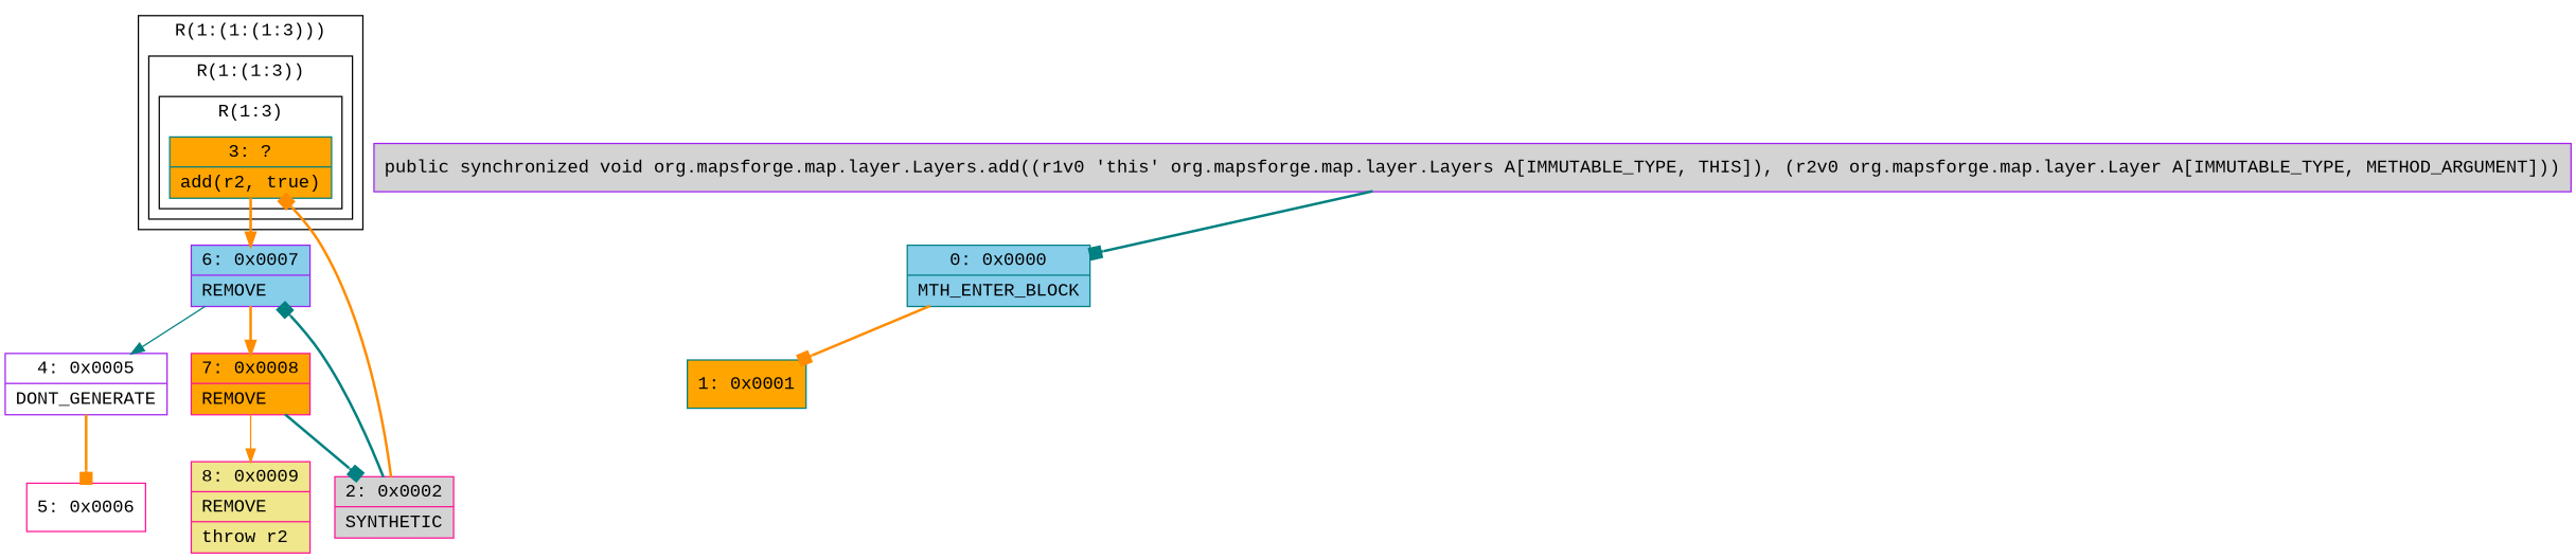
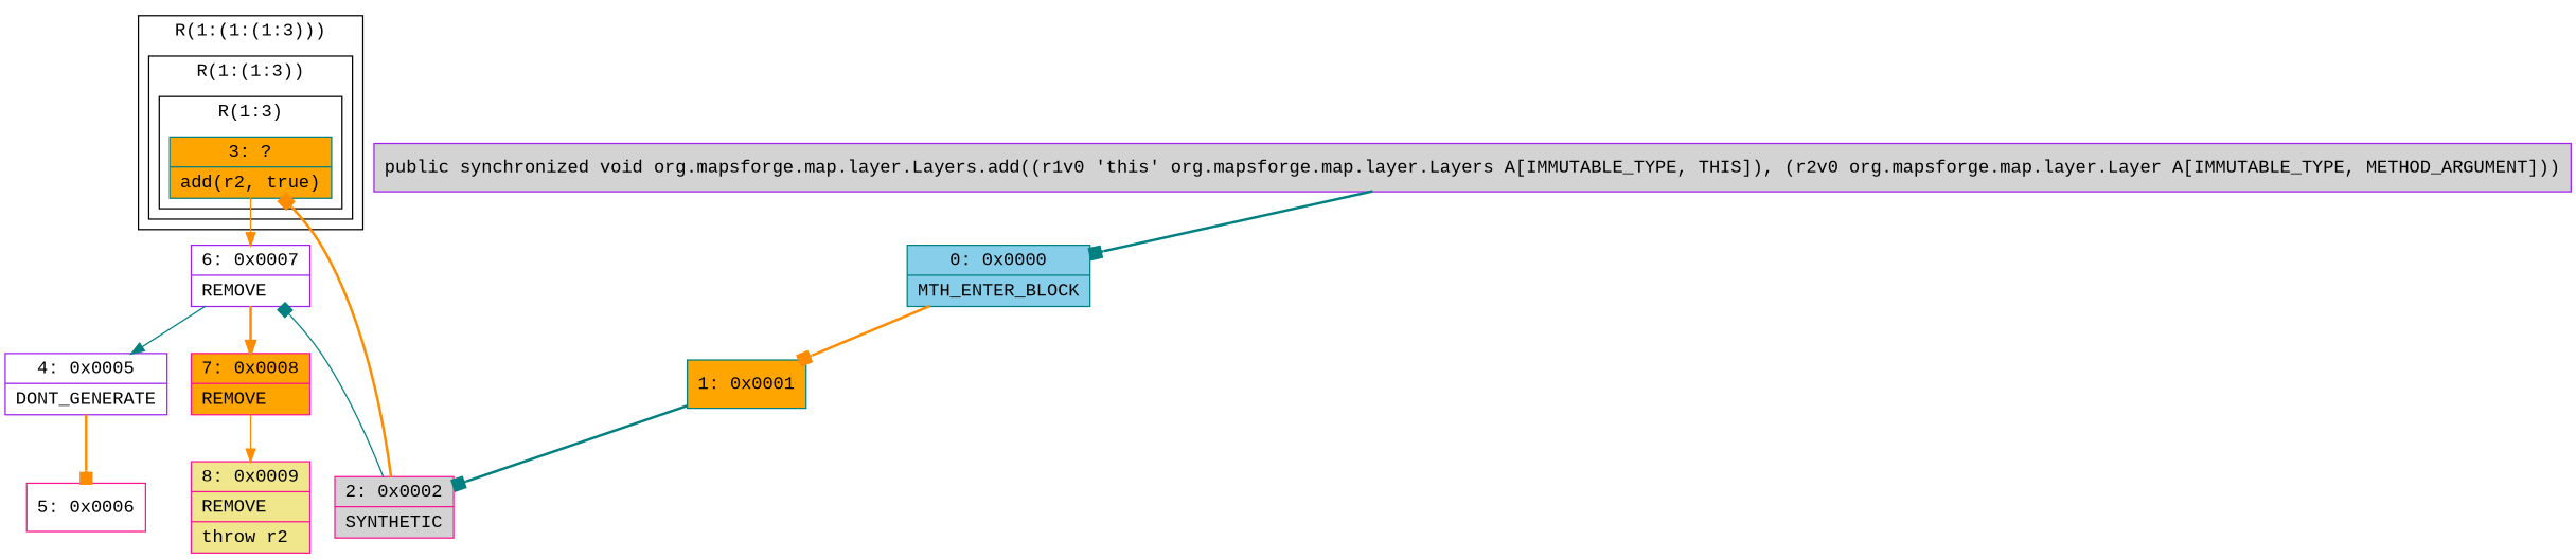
  digraph {
    fontname="Liberation Mono"
    node [color=deeppink fillcolor=orange fontname="Liberation Mono" shape=record style=filled]
    edge [arrowhead=box color=darkorange fontname="Liberation Mono" style=bold]
    n1 [color=teal label="{3\:\ ?|add(r2, true)\l}"]
-   n2 [color=purple fillcolor=skyblue label="{6\:\ 0x0007|REMOVE\l}"]
+   n2 [color=purple fillcolor=white label="{6\:\ 0x0007|REMOVE\l}"]
    n3 [color=purple fillcolor=white label="{4\:\ 0x0005|DONT_GENERATE\l}"]
    n4 [fillcolor=white label="{5\:\ 0x0006}"]
    n5 [label="{7\:\ 0x0008|REMOVE\l}"]
    n6 [color=teal fillcolor=skyblue label="{0\:\ 0x0000|MTH_ENTER_BLOCK\l}"]
    n7 [color=teal label="{1\:\ 0x0001}"]
    n8 [fillcolor=lightgrey label="{2\:\ 0x0002|SYNTHETIC\l}"]
    n9 [fillcolor=khaki label="{8\:\ 0x0009|REMOVE\l|throw r2\l}"]
    n10 [color=purple fillcolor=lightgrey label="{public synchronized void org.mapsforge.map.layer.Layers.add((r1v0 'this' org.mapsforge.map.layer.Layers A[IMMUTABLE_TYPE, THIS]), (r2v0 org.mapsforge.map.layer.Layer A[IMMUTABLE_TYPE, METHOD_ARGUMENT])) }"]
    subgraph cluster_1 {
      label="R(1:(1:(1:3)))"
      subgraph cluster_2 {
        label="R(1:(1:3))"
        subgraph cluster_3 {
          label="R(1:3)"
          n1
        }
      }
    }
-   n1 -> n2 [arrowhead=normal]
+   n1 -> n2 [arrowhead=normal style=solid]
    n2 -> n3 [arrowhead=normal color=teal style=solid]
    n2 -> n5 [arrowhead=normal]
    n3 -> n4
    n5 -> n9 [arrowhead=normal style=solid]
    n6 -> n7
-   n5 -> n8 [color=teal]
+   n7 -> n8 [color=teal]
    n8 -> n1
-   n8 -> n2 [color=teal]
+   n8 -> n2 [color=teal style=solid]
    n10 -> n6 [color=teal]
  }
